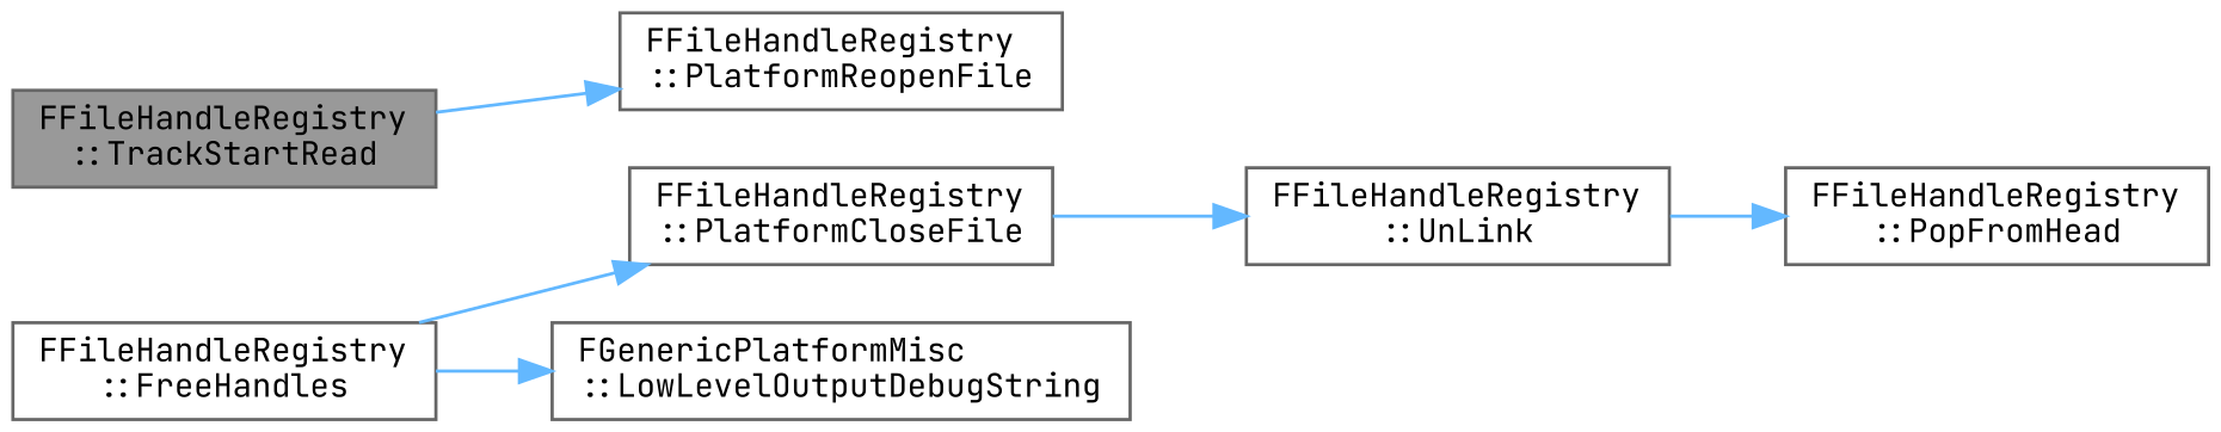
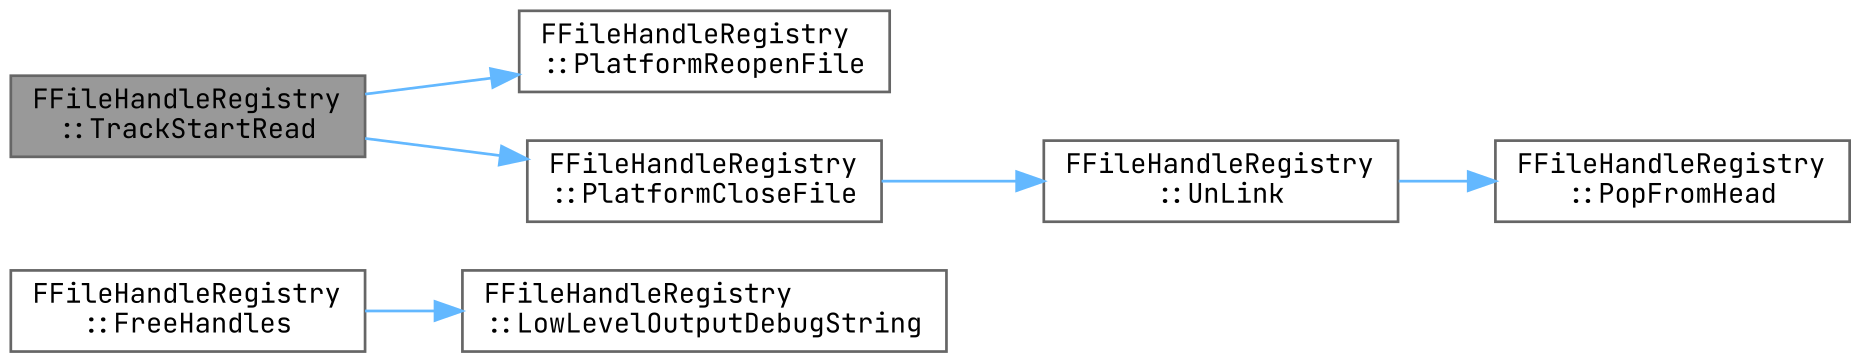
  digraph {
    fontname="JetBrains Mono"
    rankdir=LR
    node [color=grey40 fillcolor=white fontname="JetBrains Mono" fontsize=10 shape=box style=filled]
    edge [color=steelblue1 fontname="JetBrains Mono" fontsize=10 labelfontname=Helvetica labelfontsize=10 style=solid]
    n1 [color=gray40 fillcolor=grey60 fontcolor=black height=0.2 label="FFileHandleRegistry\l::TrackStartRead" width=0.4]
    n2 [height=0.2 label="FFileHandleRegistry\l::PlatformReopenFile" width=0.4]
    n3 [height=0.2 label="FFileHandleRegistry\l::FreeHandles" width=0.4]
-   n4 [height=0.2 label="FGenericPlatformMisc\l::LowLevelOutputDebugString" width=0.4]
+   n4 [height=0.2 label="FFileHandleRegistry\l::LowLevelOutputDebugString" width=0.4]
    n5 [height=0.2 label="FFileHandleRegistry\l::PlatformCloseFile" width=0.4]
    n6 [height=0.2 label="FFileHandleRegistry\l::UnLink" width=0.4]
    n7 [height=0.2 label="FFileHandleRegistry\l::PopFromHead" width=0.4]
    n1 -> n2
    n3 -> n4
-   n3 -> n5
+   n1 -> n5
    n5 -> n6
    n6 -> n7
  }
